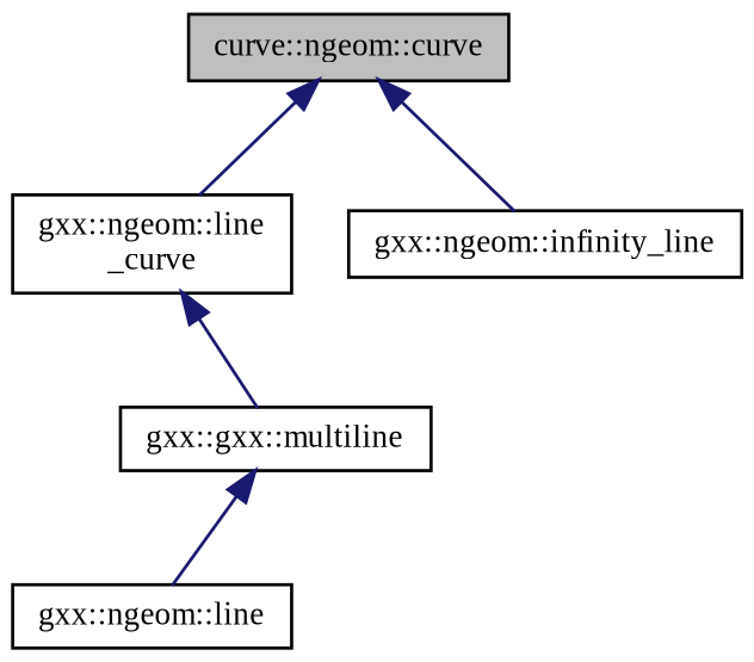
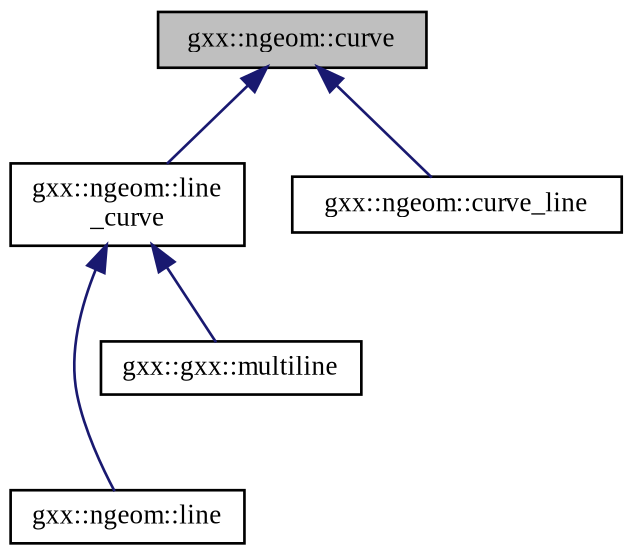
  digraph {
    fontname="Liberation Serif"
    node [color=black fillcolor=white fontname="Liberation Serif" fontsize=10 shape=record style=filled]
    edge [color=midnightblue dir=back fontname="Liberation Serif" fontsize=10 labelfontname=Helvetica labelfontsize=10 style=solid]
-   n1 [fillcolor=grey75 fontcolor=black height=0.2 label="curve::ngeom::curve" width=0.4]
+   n1 [fillcolor=grey75 fontcolor=black height=0.2 label="gxx::ngeom::curve" width=0.4]
    n2 [height=0.2 label="gxx::ngeom::line\l_curve" width=0.4]
-   n3 [height=0.2 label="gxx::ngeom::infinity_line" width=0.4]
+   n3 [height=0.2 label="gxx::ngeom::curve_line" width=0.4]
    n4 [height=0.2 label="gxx::ngeom::line" width=0.4]
    n5 [height=0.2 label="gxx::gxx::multiline" width=0.4]
    n1 -> n2
    n1 -> n3
-   n5 -> n4
+   n2 -> n4
    n2 -> n5
  }
